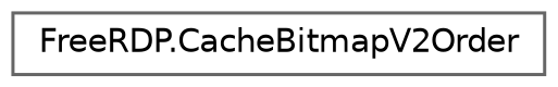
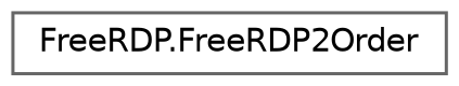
  digraph {
    rankdir=LR
-   n1 [color=grey40 fillcolor=white fontname=Helvetica fontsize=10 height=0.2 label="FreeRDP.CacheBitmapV2Order" shape=box style=filled width=0.4]
+   n1 [color=grey40 fillcolor=white fontname=Helvetica fontsize=10 height=0.2 label="FreeRDP.FreeRDP2Order" shape=box style=filled width=0.4]
  }
